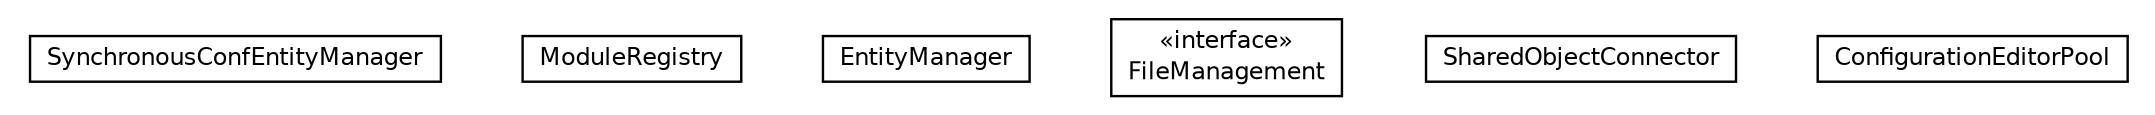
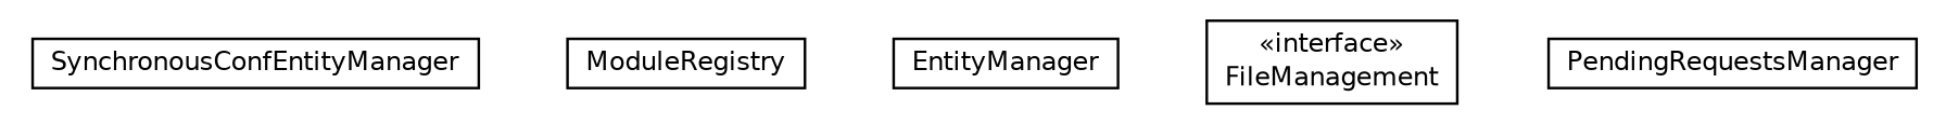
  digraph {
    nodesep=0.25
    ranksep=0.5
    node [fontcolor=black fontname=Helvetica fontsize=10.0 shape=plaintext]
    n1 [label=<<table title="org.universAAL.middleware.managers.configuration.core.impl.secondaryManagers.SynchronousConfEntityManager" border="0" cellborder="1" cellspacing="0" cellpadding="2" port="p" href="./SynchronousConfEntityManager.html"> 		<tr><td><table border="0" cellspacing="0" cellpadding="1"> <tr><td align="center" balign="center"> SynchronousConfEntityManager </td></tr> 		</table></td></tr> 		</table>>]
    n2 [label=<<table title="org.universAAL.middleware.managers.configuration.core.impl.secondaryManagers.ModuleRegistry" border="0" cellborder="1" cellspacing="0" cellpadding="2" port="p" href="./ModuleRegistry.html"> 		<tr><td><table border="0" cellspacing="0" cellpadding="1"> <tr><td align="center" balign="center"> ModuleRegistry </td></tr> 		</table></td></tr> 		</table>>]
    n3 [label=<<table title="org.universAAL.middleware.managers.configuration.core.impl.secondaryManagers.EntityManager" border="0" cellborder="1" cellspacing="0" cellpadding="2" port="p" href="./EntityManager.html"> 		<tr><td><table border="0" cellspacing="0" cellpadding="1"> <tr><td align="center" balign="center"> EntityManager </td></tr> 		</table></td></tr> 		</table>>]
    n4 [label=<<table title="org.universAAL.middleware.managers.configuration.core.impl.secondaryManagers.FileManagement" border="0" cellborder="1" cellspacing="0" cellpadding="2" port="p" href="./FileManagement.html"> 		<tr><td><table border="0" cellspacing="0" cellpadding="1"> <tr><td align="center" balign="center"> &#171;interface&#187; </td></tr> <tr><td align="center" balign="center"> FileManagement </td></tr> 		</table></td></tr> 		</table>>]
-   n5 [label=<<table title="org.universAAL.middleware.managers.configuration.core.impl.secondaryManagers.SharedObjectConnector" border="0" cellborder="1" cellspacing="0" cellpadding="2" port="p" href="./SharedObjectConnector.html"> 		<tr><td><table border="0" cellspacing="0" cellpadding="1"> <tr><td align="center" balign="center"> SharedObjectConnector </td></tr> 		</table></td></tr> 		</table>>]
-   n6 [label=<<table title="org.universAAL.middleware.managers.configuration.core.impl.secondaryManagers.ConfigurationEditorPool" border="0" cellborder="1" cellspacing="0" cellpadding="2" port="p" href="./ConfigurationEditorPool.html"> 		<tr><td><table border="0" cellspacing="0" cellpadding="1"> <tr><td align="center" balign="center"> ConfigurationEditorPool </td></tr> 		</table></td></tr> 		</table>>]
+   n7 [label=<<table title="org.universAAL.middleware.managers.configuration.core.impl.secondaryManagers.PendingRequestsManager" border="0" cellborder="1" cellspacing="0" cellpadding="2" port="p" href="./PendingRequestsManager.html"> 		<tr><td><table border="0" cellspacing="0" cellpadding="1"> <tr><td align="center" balign="center"> PendingRequestsManager </td></tr> 		</table></td></tr> 		</table>>]
  }
